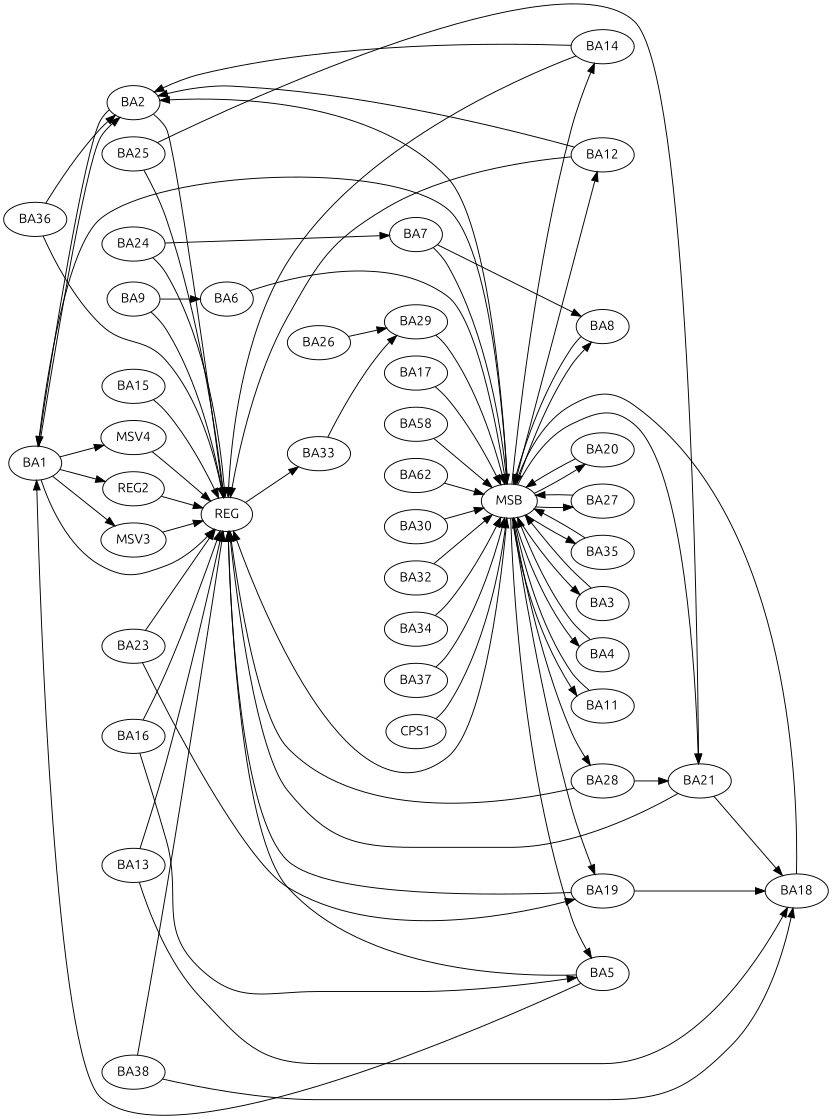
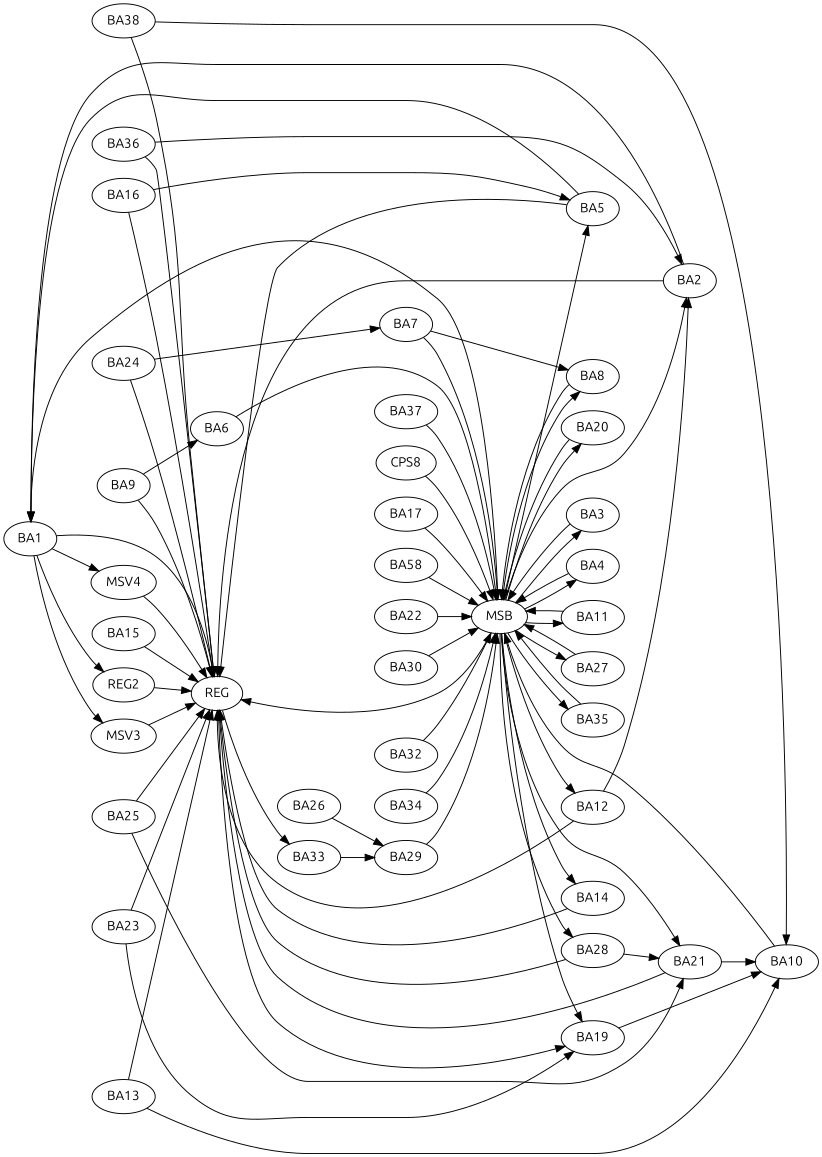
  strict digraph {
    fontname=Ubuntu
    rankdir=LR
    node [fontname=Ubuntu]
    edge [fontname=Ubuntu]
    n1 [label=BA1]
    n2 [label=BA2]
    n3 [label=REG]
    n4 [label=MSV4]
    n5 [label=REG2]
    n6 [label=MSV3]
    n7 [label=BA33]
    n8 [label=BA3]
    n9 [label=MSB]
    n10 [label=BA4]
    n11 [label=BA5]
    n12 [label=BA8]
    n13 [label=BA11]
    n14 [label=BA12]
    n15 [label=BA14]
    n16 [label=BA19]
    n17 [label=BA20]
    n18 [label=BA21]
    n19 [label=BA27]
    n20 [label=BA28]
    n21 [label=BA35]
    n22 [label=BA6]
    n23 [label=BA7]
    n24 [label=BA9]
-   n25 [label=BA18]
+   n25 [label=BA10]
    n26 [label=BA13]
    n27 [label=BA15]
    n28 [label=BA16]
    n29 [label=BA17]
    n30 [label=BA58]
-   n31 [label=BA62]
+   n31 [label=BA22]
    n32 [label=BA23]
    n33 [label=BA24]
    n34 [label=BA25]
    n35 [label=BA26]
    n36 [label=BA29]
    n37 [label=BA30]
    n38 [label=BA32]
    n39 [label=BA34]
    n40 [label=BA36]
    n41 [label=BA37]
    n42 [label=BA38]
-   n43 [label=CPS1]
-   n1 -> n2
+   n43 [label=CPS8]
    n1 -> n3
    n1 -> n4
    n1 -> n5
    n1 -> n6
    n2 -> n1
    n2 -> n3
    n3 -> n7
    n4 -> n3
    n5 -> n3
    n6 -> n3
    n7 -> n36
    n8 -> n9
    n9 -> n1
    n9 -> n2
    n9 -> n3
    n9 -> n8
    n9 -> n10
    n9 -> n11
    n9 -> n12
    n9 -> n13
    n9 -> n14
    n9 -> n15
    n9 -> n16
    n9 -> n17
    n9 -> n18
    n9 -> n19
    n9 -> n20
    n9 -> n21
    n10 -> n9
    n11 -> n1
    n11 -> n3
    n12 -> n9
    n13 -> n9
    n14 -> n2
    n14 -> n3
-   n15 -> n2
    n15 -> n3
-   n16 -> n3
+   n3 -> n16
    n16 -> n25
    n17 -> n9
    n18 -> n3
    n18 -> n25
    n19 -> n9
    n20 -> n3
    n20 -> n18
    n21 -> n9
    n22 -> n9
    n23 -> n9
    n23 -> n12
    n24 -> n3
    n24 -> n22
    n25 -> n9
    n26 -> n3
    n26 -> n25
    n27 -> n3
    n28 -> n3
    n28 -> n11
    n29 -> n9
    n30 -> n9
    n31 -> n9
    n32 -> n3
    n32 -> n16
    n33 -> n3
    n33 -> n23
    n34 -> n3
    n34 -> n18
    n35 -> n36
    n36 -> n9
    n37 -> n9
    n38 -> n9
    n39 -> n9
    n40 -> n2
    n40 -> n3
    n41 -> n9
    n42 -> n3
    n42 -> n25
    n43 -> n9
  }
